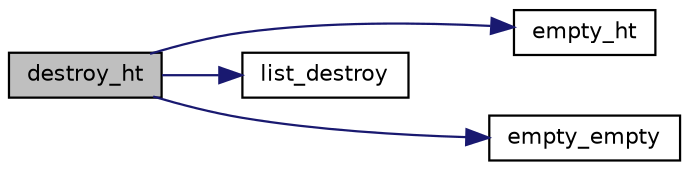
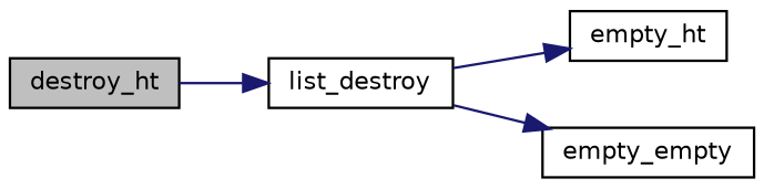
  digraph {
    rankdir=LR
    node [color=black fillcolor=white fontname=Helvetica fontsize=10 shape=record style=filled]
    edge [color=midnightblue fontname=Helvetica fontsize=10 labelfontname=Helvetica labelfontsize=10 style=solid]
    n1 [fillcolor=grey75 fontcolor=black height=0.2 label=destroy_ht width=0.4]
    n2 [height=0.2 label=empty_ht width=0.4]
    n3 [height=0.2 label=list_destroy width=0.4]
    n4 [height=0.2 label=empty_empty width=0.4]
-   n1 -> n2
+   n3 -> n2
    n1 -> n3
-   n1 -> n4
+   n3 -> n4
  }
